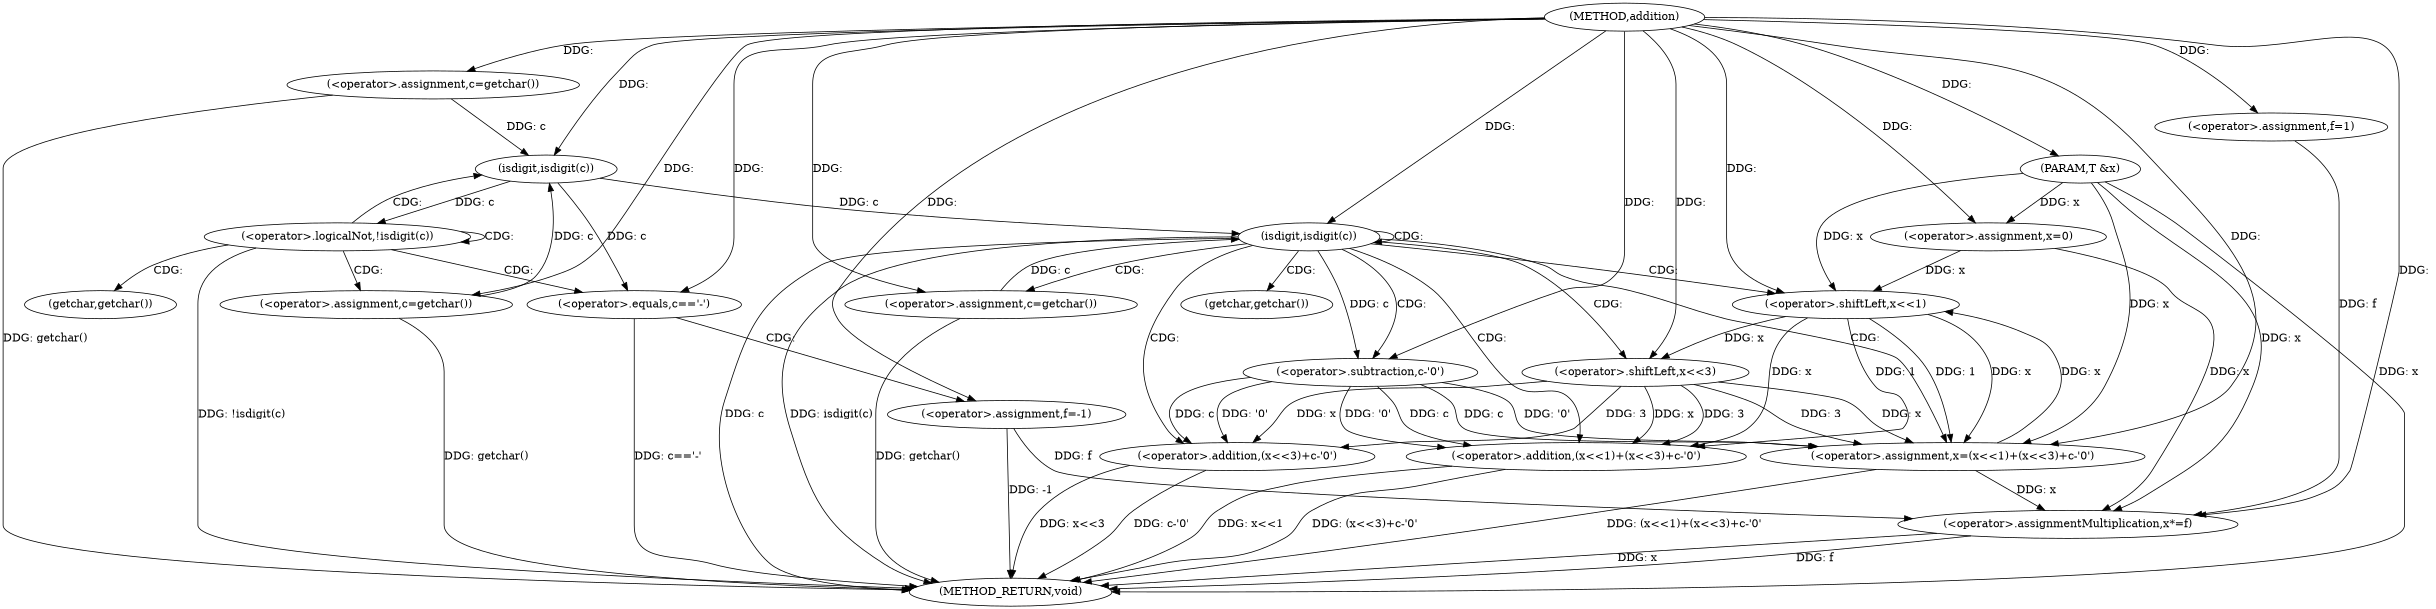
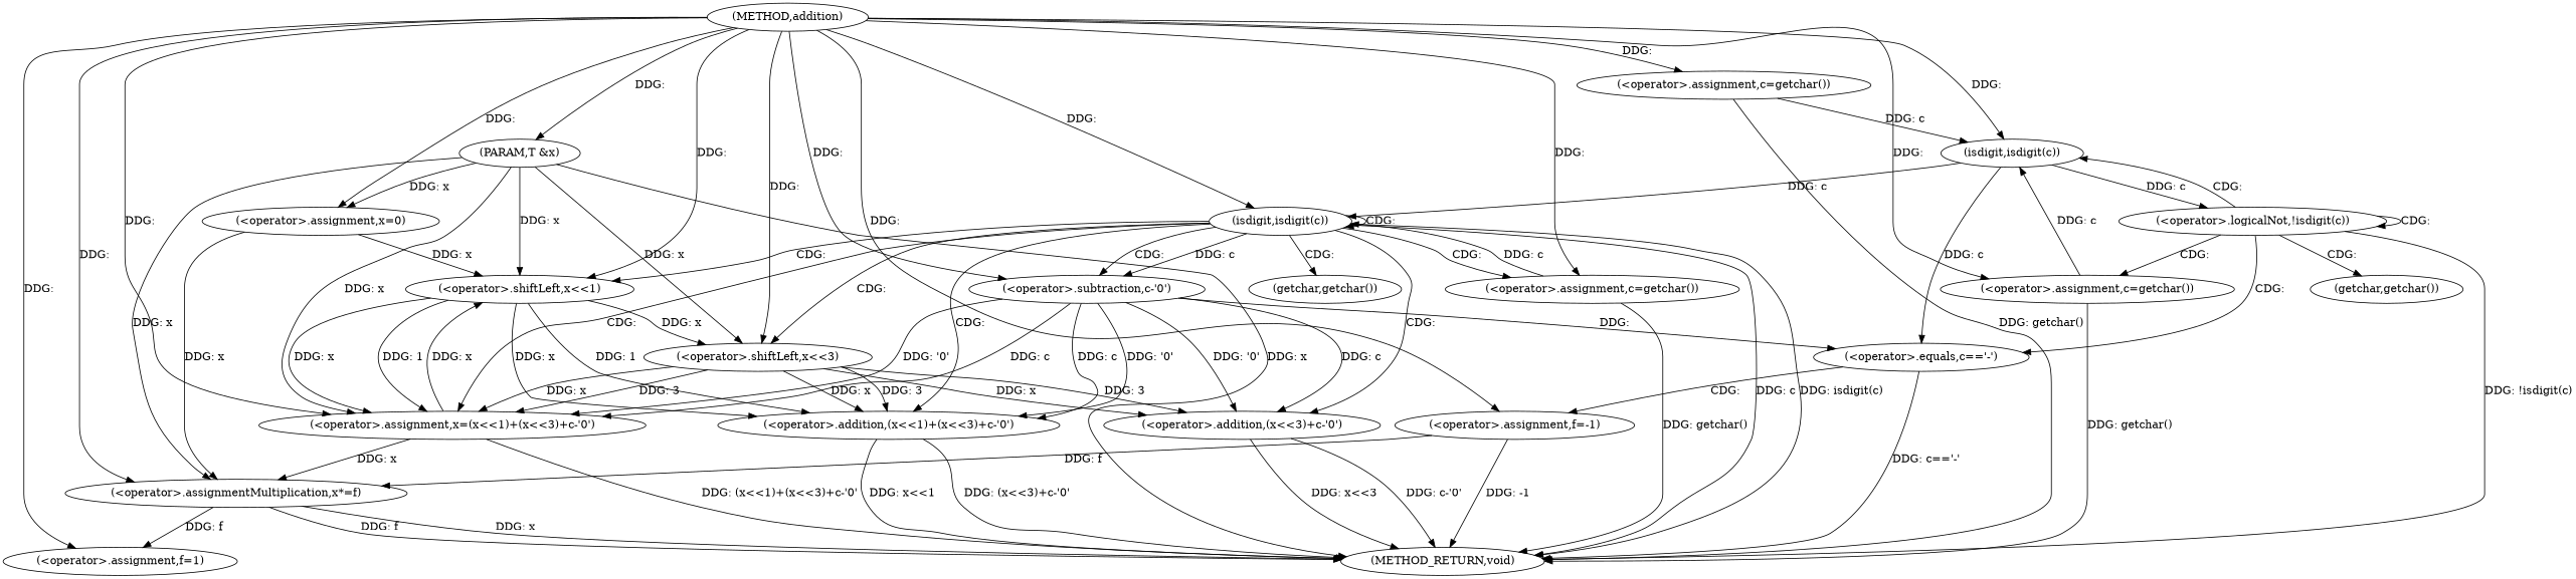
  digraph {
    n1 [label="(METHOD,addition)"]
    n2 [label="(PARAM,T &x)"]
    n3 [label="(<operator>.assignment,x=0)"]
    n4 [label="(<operator>.assignment,f=1)"]
    n5 [label="(<operator>.assignment,c=getchar())"]
    n6 [label="(<operator>.assignmentMultiplication,x*=f)"]
    n7 [label="(<operator>.assignment,c=getchar())"]
    n8 [label="(isdigit,isdigit(c))"]
    n9 [label="(<operator>.assignment,c=getchar())"]
    n10 [label="(<operator>.assignment,x=(x<<1)+(x<<3)+c-'0')"]
    n11 [label="(<operator>.equals,c=='-')"]
    n12 [label="(<operator>.assignment,f=-1)"]
    n13 [label="(isdigit,isdigit(c))"]
    n14 [label="(<operator>.shiftLeft,x<<1)"]
    n15 [label="(<operator>.shiftLeft,x<<3)"]
    n16 [label="(<operator>.subtraction,c-'0')"]
    n17 [label="(METHOD_RETURN,void)"]
    n18 [label="(<operator>.addition,(x<<1)+(x<<3)+c-'0')"]
    n19 [label="(<operator>.addition,(x<<3)+c-'0')"]
    n20 [label="(getchar,getchar())"]
    n21 [label="(<operator>.logicalNot,!isdigit(c))"]
    n22 [label="(getchar,getchar())"]
    n1 -> n2 [label="DDG: "]
    n1 -> n3 [label="DDG: "]
    n1 -> n4 [label="DDG: "]
    n1 -> n5 [label="DDG: "]
    n1 -> n6 [label="DDG: "]
    n1 -> n7 [label="DDG: "]
    n1 -> n8 [label="DDG: "]
    n1 -> n9 [label="DDG: "]
    n1 -> n10 [label="DDG: "]
-   n1 -> n11 [label="DDG: "]
+   n16 -> n11 [label="DDG: "]
    n1 -> n12 [label="DDG: "]
    n1 -> n13 [label="DDG: "]
    n1 -> n14 [label="DDG: "]
    n1 -> n15 [label="DDG: "]
    n1 -> n16 [label="DDG: "]
    n2 -> n3 [label="DDG: x"]
    n2 -> n6 [label="DDG: x"]
    n2 -> n10 [label="DDG: x"]
    n2 -> n14 [label="DDG: x"]
+   n2 -> n15 [label="DDG: x"]
    n2 -> n17 [label="DDG: x"]
    n3 -> n6 [label="DDG: x"]
    n3 -> n14 [label="DDG: x"]
-   n4 -> n6 [label="DDG: f"]
+   n6 -> n4 [label="DDG: f"]
    n5 -> n13 [label="DDG: c"]
    n5 -> n17 [label="DDG: getchar()"]
    n6 -> n17 [label="DDG: x"]
    n6 -> n17 [label="DDG: f"]
    n7 -> n13 [label="DDG: c"]
    n7 -> n17 [label="DDG: getchar()"]
    n8 -> n8 [label="CDG: "]
    n8 -> n9 [label="CDG: "]
    n8 -> n10 [label="CDG: "]
    n8 -> n14 [label="CDG: "]
    n8 -> n15 [label="CDG: "]
    n8 -> n16 [label="DDG: c"]
    n8 -> n16 [label="CDG: "]
    n8 -> n17 [label="DDG: c"]
    n8 -> n17 [label="DDG: isdigit(c)"]
    n8 -> n18 [label="CDG: "]
    n8 -> n19 [label="CDG: "]
    n8 -> n20 [label="CDG: "]
    n9 -> n8 [label="DDG: c"]
    n9 -> n17 [label="DDG: getchar()"]
    n10 -> n6 [label="DDG: x"]
    n10 -> n14 [label="DDG: x"]
    n10 -> n17 [label="DDG: (x<<1)+(x<<3)+c-'0'"]
    n11 -> n12 [label="CDG: "]
    n11 -> n17 [label="DDG: c=='-'"]
    n12 -> n6 [label="DDG: f"]
    n12 -> n17 [label="DDG: -1"]
    n13 -> n8 [label="DDG: c"]
    n13 -> n11 [label="DDG: c"]
    n13 -> n21 [label="DDG: c"]
    n14 -> n10 [label="DDG: x"]
    n14 -> n10 [label="DDG: 1"]
    n14 -> n15 [label="DDG: x"]
    n14 -> n18 [label="DDG: x"]
    n14 -> n18 [label="DDG: 1"]
    n15 -> n10 [label="DDG: x"]
    n15 -> n10 [label="DDG: 3"]
    n15 -> n18 [label="DDG: x"]
    n15 -> n18 [label="DDG: 3"]
    n15 -> n19 [label="DDG: x"]
    n15 -> n19 [label="DDG: 3"]
    n16 -> n10 [label="DDG: '0'"]
    n16 -> n10 [label="DDG: c"]
    n16 -> n18 [label="DDG: '0'"]
    n16 -> n18 [label="DDG: c"]
    n16 -> n19 [label="DDG: '0'"]
    n16 -> n19 [label="DDG: c"]
    n18 -> n17 [label="DDG: x<<1"]
    n18 -> n17 [label="DDG: (x<<3)+c-'0'"]
    n19 -> n17 [label="DDG: x<<3"]
    n19 -> n17 [label="DDG: c-'0'"]
    n21 -> n7 [label="CDG: "]
    n21 -> n11 [label="CDG: "]
    n21 -> n13 [label="CDG: "]
    n21 -> n17 [label="DDG: !isdigit(c)"]
    n21 -> n21 [label="CDG: "]
    n21 -> n22 [label="CDG: "]
  }
